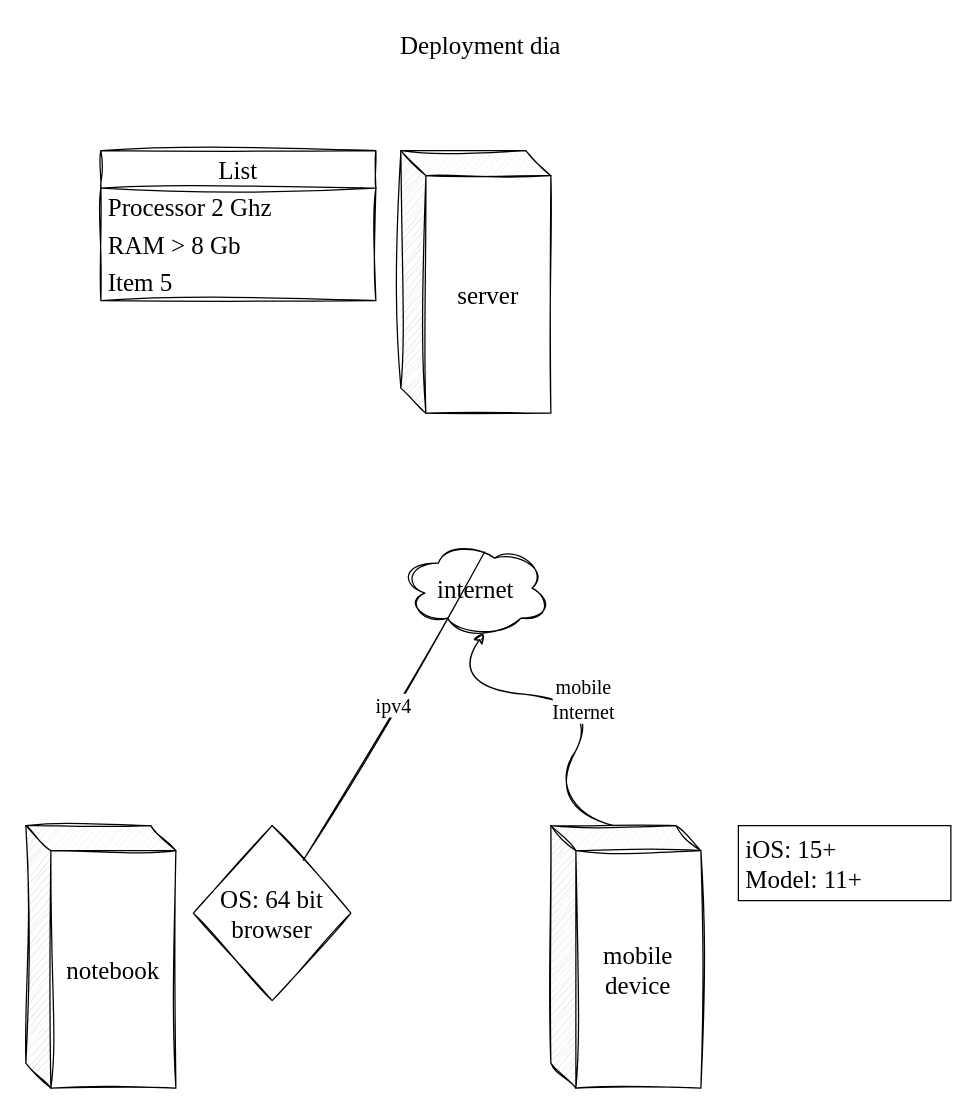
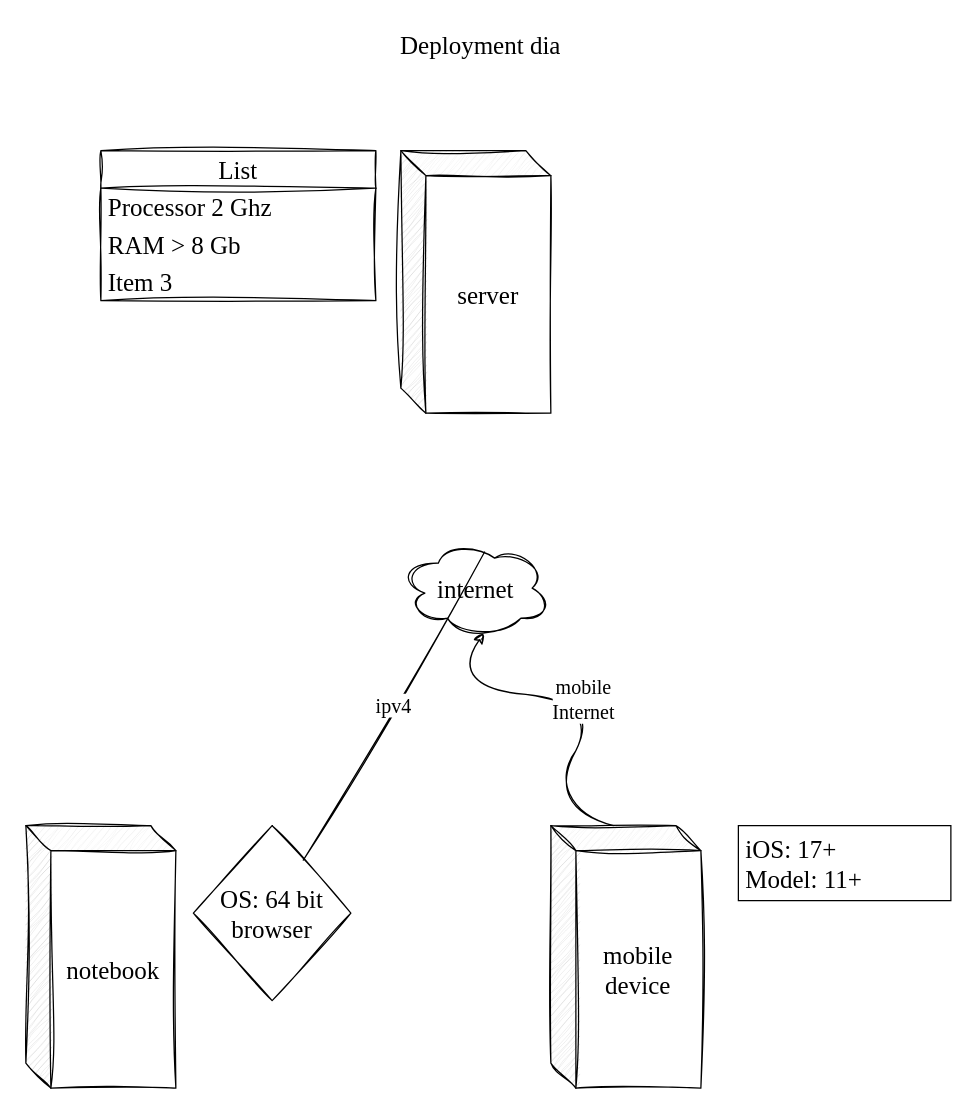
  <mxCell id="0" />
  <mxCell id="1" parent="0" />
  <mxCell id="2" value="Deployment dia" style="text;html=1;strokeColor=none;fillColor=none;align=center;verticalAlign=middle;whiteSpace=wrap;rounded=0;fontSize=20;fontFamily=Architects Daughter;" vertex="1" parent="1"><mxGeometry x="274" y="20" width="220" height="30" as="geometry" /></mxCell>
  <mxCell id="3" value="server" style="shape=cube;whiteSpace=wrap;html=1;boundedLbl=1;backgroundOutline=1;darkOpacity=0.05;darkOpacity2=0.1;sketch=1;hachureGap=4;jiggle=2;curveFitting=1;fontFamily=Architects Daughter;fontSource=https%3A%2F%2Ffonts.googleapis.com%2Fcss%3Ffamily%3DArchitects%2BDaughter;fontSize=20;" vertex="1" parent="1"><mxGeometry x="320" y="120" width="120" height="210" as="geometry" /></mxCell>
  <mxCell id="4" value="List" style="swimlane;fontStyle=0;childLayout=stackLayout;horizontal=1;startSize=30;horizontalStack=0;resizeParent=1;resizeParentMax=0;resizeLast=0;collapsible=1;marginBottom=0;whiteSpace=wrap;html=1;sketch=1;hachureGap=4;jiggle=2;curveFitting=1;fontFamily=Architects Daughter;fontSource=https%3A%2F%2Ffonts.googleapis.com%2Fcss%3Ffamily%3DArchitects%2BDaughter;fontSize=20;" vertex="1" parent="1"><mxGeometry x="80" y="120" width="220" height="120" as="geometry"><mxRectangle x="110" y="140" width="80" height="40" as="alternateBounds" /></mxGeometry></mxCell>
  <mxCell id="5" value="Processor 2 Ghz" style="text;strokeColor=none;fillColor=none;align=left;verticalAlign=middle;spacingLeft=4;spacingRight=4;overflow=hidden;points=[[0,0.5],[1,0.5]];portConstraint=eastwest;rotatable=0;whiteSpace=wrap;html=1;fontSize=20;fontFamily=Architects Daughter;" vertex="1" parent="4"><mxGeometry y="30" width="220" height="30" as="geometry" /></mxCell>
  <mxCell id="6" value="RAM &amp;gt; 8 Gb" style="text;strokeColor=none;fillColor=none;align=left;verticalAlign=middle;spacingLeft=4;spacingRight=4;overflow=hidden;points=[[0,0.5],[1,0.5]];portConstraint=eastwest;rotatable=0;whiteSpace=wrap;html=1;fontSize=20;fontFamily=Architects Daughter;" vertex="1" parent="4"><mxGeometry y="60" width="220" height="30" as="geometry" /></mxCell>
- <mxCell id="7" value="Item 5" style="text;strokeColor=none;fillColor=none;align=left;verticalAlign=middle;spacingLeft=4;spacingRight=4;overflow=hidden;points=[[0,0.5],[1,0.5]];portConstraint=eastwest;rotatable=0;whiteSpace=wrap;html=1;fontSize=20;fontFamily=Architects Daughter;" vertex="1" parent="4"><mxGeometry y="90" width="220" height="30" as="geometry" /></mxCell>
+ <mxCell id="7" value="Item 3" style="text;strokeColor=none;fillColor=none;align=left;verticalAlign=middle;spacingLeft=4;spacingRight=4;overflow=hidden;points=[[0,0.5],[1,0.5]];portConstraint=eastwest;rotatable=0;whiteSpace=wrap;html=1;fontSize=20;fontFamily=Architects Daughter;" vertex="1" parent="4"><mxGeometry y="90" width="220" height="30" as="geometry" /></mxCell>
  <mxCell id="8" value="internet" style="ellipse;shape=cloud;whiteSpace=wrap;html=1;sketch=1;hachureGap=4;jiggle=2;curveFitting=1;fontFamily=Architects Daughter;fontSource=https%3A%2F%2Ffonts.googleapis.com%2Fcss%3Ffamily%3DArchitects%2BDaughter;fontSize=20;" vertex="1" parent="1"><mxGeometry x="320" y="430" width="120" height="80" as="geometry" /></mxCell>
  <mxCell id="9" value="ipv4" style="endArrow=none;html=1;rounded=0;sketch=1;hachureGap=4;jiggle=2;curveFitting=1;fontFamily=Architects Daughter;fontSource=https%3A%2F%2Ffonts.googleapis.com%2Fcss%3Ffamily%3DArchitects%2BDaughter;fontSize=16;exitX=0.558;exitY=0.138;exitDx=0;exitDy=0;exitPerimeter=0;" edge="1" parent="1" source="8" target="14"><mxGeometry width="50" height="50" relative="1" as="geometry"><mxPoint x="360" y="400" as="sourcePoint" /><mxPoint x="410" y="350" as="targetPoint" /></mxGeometry></mxCell>
  <mxCell id="10" value="mobile&lt;br&gt;Internet" style="curved=1;endArrow=classic;html=1;rounded=0;sketch=1;hachureGap=4;jiggle=2;curveFitting=1;fontFamily=Architects Daughter;fontSource=https%3A%2F%2Ffonts.googleapis.com%2Fcss%3Ffamily%3DArchitects%2BDaughter;fontSize=16;entryX=0.55;entryY=0.95;entryDx=0;entryDy=0;entryPerimeter=0;exitX=0;exitY=0;exitDx=50;exitDy=0;exitPerimeter=0;" edge="1" parent="1" source="11" target="8"><mxGeometry width="50" height="50" relative="1" as="geometry"><mxPoint x="360" y="660" as="sourcePoint" /><mxPoint x="410" y="550" as="targetPoint" /><Array as="points"><mxPoint x="440" y="640" /><mxPoint x="480" y="560" /><mxPoint x="360" y="550" /></Array></mxGeometry></mxCell>
  <mxCell id="11" value="mobile&lt;br&gt;device" style="shape=cube;whiteSpace=wrap;html=1;boundedLbl=1;backgroundOutline=1;darkOpacity=0.05;darkOpacity2=0.1;sketch=1;hachureGap=4;jiggle=2;curveFitting=1;fontFamily=Architects Daughter;fontSource=https%3A%2F%2Ffonts.googleapis.com%2Fcss%3Ffamily%3DArchitects%2BDaughter;fontSize=20;" vertex="1" parent="1"><mxGeometry x="440" y="660" width="120" height="210" as="geometry" /></mxCell>
- <mxCell id="12" value="&lt;font style=&quot;font-size: 20px;&quot;&gt;iOS: 15+&lt;br&gt;Model: 11+&lt;/font&gt;" style="text;strokeColor=default;fillColor=none;align=left;verticalAlign=middle;spacingLeft=4;spacingRight=4;overflow=hidden;points=[[0,0.5],[1,0.5]];portConstraint=eastwest;rotatable=0;whiteSpace=wrap;html=1;fontSize=20;fontFamily=Architects Daughter;" vertex="1" parent="1"><mxGeometry x="590" y="660" width="170" height="60" as="geometry" /></mxCell>
+ <mxCell id="12" value="&lt;font style=&quot;font-size: 20px;&quot;&gt;iOS: 17+&lt;br&gt;Model: 11+&lt;/font&gt;" style="text;strokeColor=default;fillColor=none;align=left;verticalAlign=middle;spacingLeft=4;spacingRight=4;overflow=hidden;points=[[0,0.5],[1,0.5]];portConstraint=eastwest;rotatable=0;whiteSpace=wrap;html=1;fontSize=20;fontFamily=Architects Daughter;" vertex="1" parent="1"><mxGeometry x="590" y="660" width="170" height="60" as="geometry" /></mxCell>
  <mxCell id="13" value="notebook" style="shape=cube;whiteSpace=wrap;html=1;boundedLbl=1;backgroundOutline=1;darkOpacity=0.05;darkOpacity2=0.1;sketch=1;hachureGap=4;jiggle=2;curveFitting=1;fontFamily=Architects Daughter;fontSource=https%3A%2F%2Ffonts.googleapis.com%2Fcss%3Ffamily%3DArchitects%2BDaughter;fontSize=20;" vertex="1" parent="1"><mxGeometry x="20" y="660" width="120" height="210" as="geometry" /></mxCell>
  <mxCell id="14" value="OS: 64 bit&lt;br&gt;browser" style="rhombus;whiteSpace=wrap;html=1;sketch=1;hachureGap=4;jiggle=2;curveFitting=1;fontFamily=Architects Daughter;fontSource=https%3A%2F%2Ffonts.googleapis.com%2Fcss%3Ffamily%3DArchitects%2BDaughter;fontSize=20;" vertex="1" parent="1"><mxGeometry x="154" y="660" width="126" height="140" as="geometry" /></mxCell>
